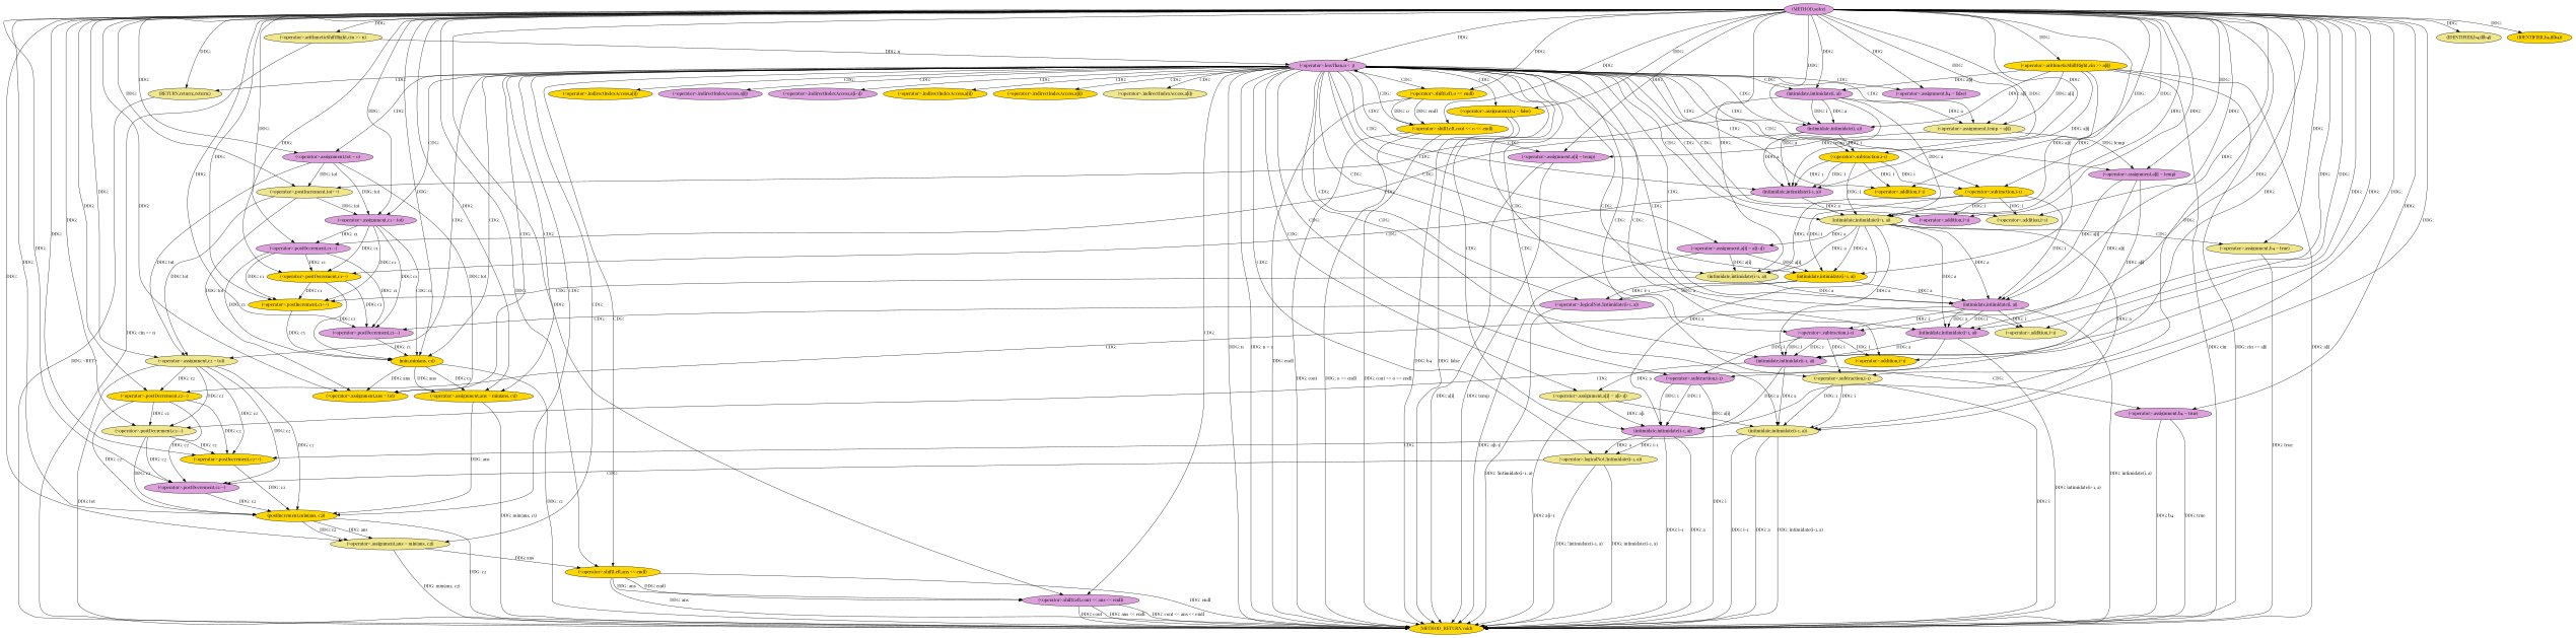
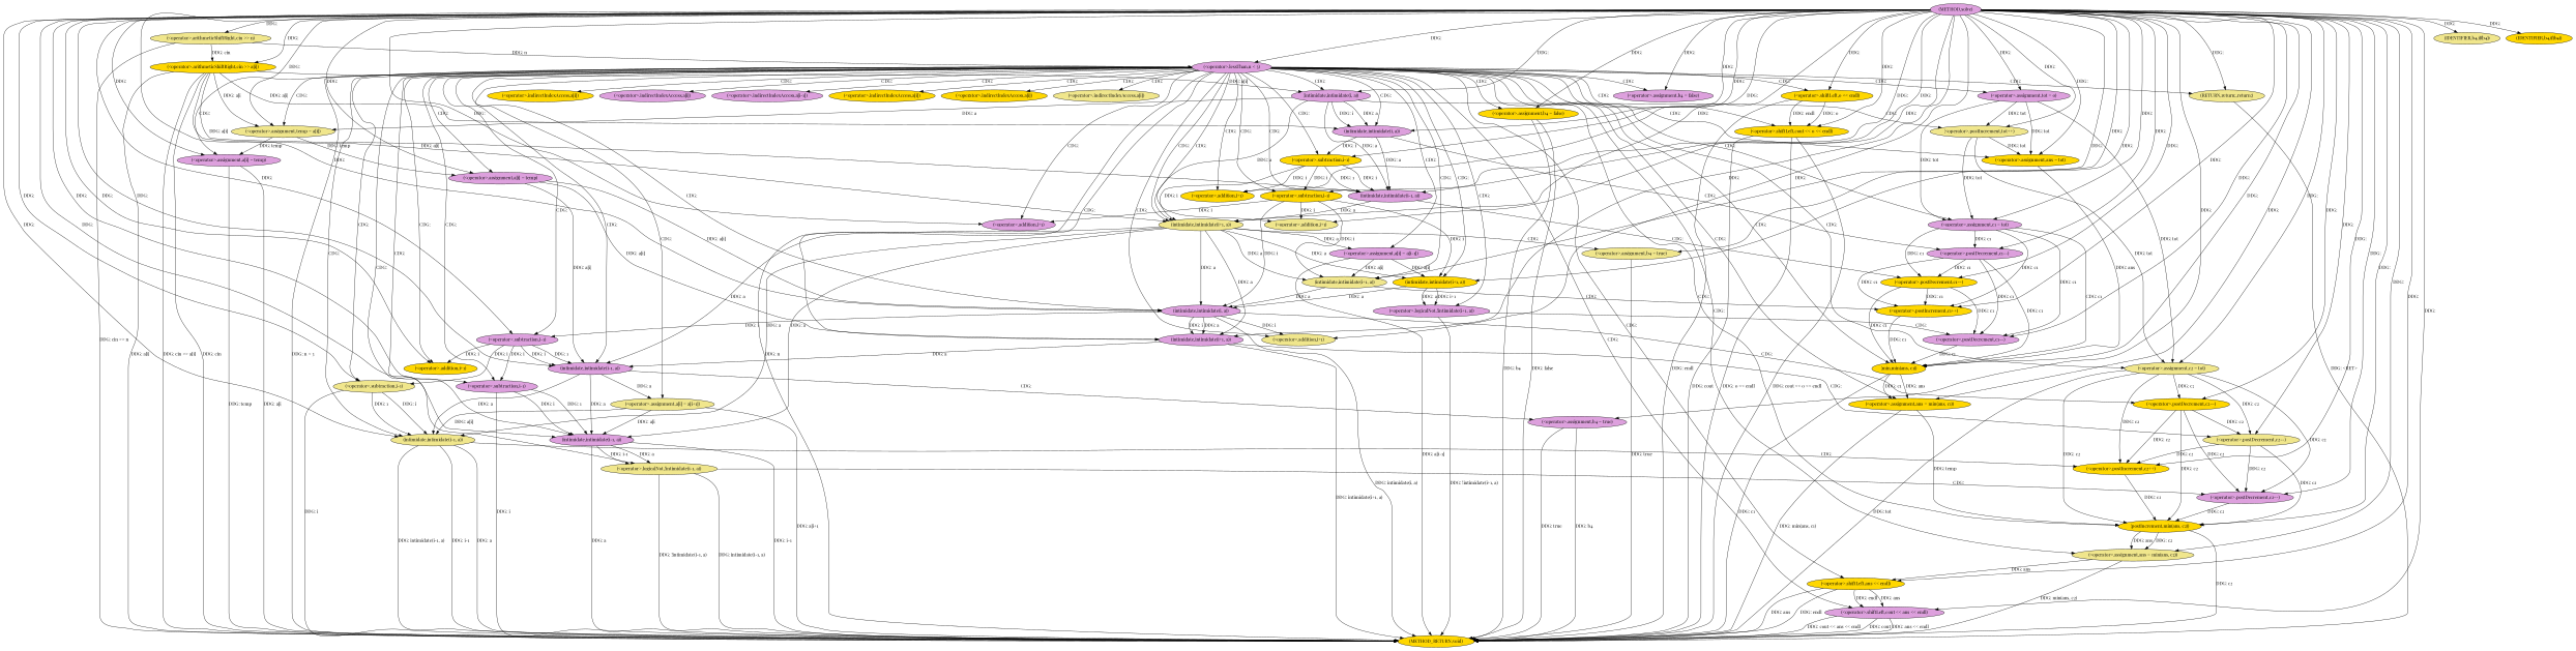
  digraph {
    fontname="Playfair Display"
    node [fillcolor=plum fontname="Playfair Display" style=filled]
    edge [fontname="Playfair Display"]
    n1 [label="(METHOD,solve)"]
    n2 [fillcolor=khaki label="(<operator>.arithmeticShiftRight,cin >> n)"]
    n3 [fillcolor=gold label="(<operator>.arithmeticShiftRight,cin >> a[i])"]
    n4 [label="(<operator>.assignment,tot = 0)"]
    n5 [fillcolor=gold label="(<operator>.assignment,ans = tot)"]
    n6 [label="(<operator>.shiftLeft,cout << ans << endl)"]
    n7 [label="(<operator>.lessThan,n < 3)"]
    n8 [fillcolor=khaki label="(<operator>.assignment,temp = a[i])"]
    n9 [label="(<operator>.assignment,c1 = tot)"]
    n10 [label="(<operator>.assignment,b4 = false)"]
    n11 [fillcolor=gold label="(<operator>.assignment,ans = min(ans, c1))"]
    n12 [fillcolor=khaki label="(<operator>.assignment,c2 = tot)"]
    n13 [label="(<operator>.assignment,a[i] = temp)"]
    n14 [fillcolor=gold label="(<operator>.assignment,b4 = false)"]
    n15 [fillcolor=khaki label="(<operator>.assignment,ans = min(ans, c2))"]
    n16 [label="(<operator>.assignment,a[i] = temp)"]
    n17 [fillcolor=gold label="(<operator>.shiftLeft,cout << 0 << endl)"]
    n18 [fillcolor=khaki label="(RETURN,return;,return;)"]
    n19 [label="(intimidate,intimidate(i, a))"]
    n20 [fillcolor=khaki label="(<operator>.postIncrement,tot++)"]
    n21 [label="(intimidate,intimidate(i, a))"]
    n22 [label="(<operator>.postDecrement,c1--)"]
    n23 [label="(intimidate,intimidate(i-1, a))"]
    n24 [fillcolor=gold label="(<operator>.postDecrement,c1--)"]
    n25 [fillcolor=khaki label="(intimidate,intimidate(i+1, a))"]
    n26 [fillcolor=khaki label="(<operator>.assignment,b4 = true)"]
    n27 [fillcolor=khaki label="(IDENTIFIER,b4,if(b4))"]
    n28 [label="(intimidate,intimidate(i, a))"]
    n29 [fillcolor=gold label="(<operator>.postDecrement,c2--)"]
    n30 [label="(intimidate,intimidate(i+1, a))"]
    n31 [fillcolor=khaki label="(<operator>.postDecrement,c2--)"]
    n32 [label="(intimidate,intimidate(i-1, a))"]
    n33 [label="(<operator>.assignment,b4 = true)"]
    n34 [fillcolor=gold label="(IDENTIFIER,b4,if(b4))"]
    n35 [fillcolor=gold label="(<operator>.shiftLeft,ans << endl)"]
    n36 [fillcolor=gold label="(min,min(ans, c1))"]
    n37 [fillcolor=gold label="(postIncrement,min(ans, c2))"]
    n38 [fillcolor=gold label="(<operator>.shiftLeft,0 << endl)"]
    n39 [fillcolor=gold label="(<operator>.subtraction,i-1)"]
    n40 [fillcolor=gold label="(<operator>.addition,i+1)"]
    n41 [fillcolor=gold label="(<operator>.subtraction,i-1)"]
    n42 [label="(<operator>.postDecrement,c1--)"]
    n43 [fillcolor=khaki label="(<operator>.addition,i+1)"]
    n44 [label="(<operator>.subtraction,i-1)"]
    n45 [fillcolor=gold label="(<operator>.addition,i+1)"]
    n46 [label="(<operator>.postDecrement,c2--)"]
    n47 [fillcolor=khaki label="(intimidate,intimidate(i+1, a))"]
    n48 [fillcolor=gold label="(<operator>.postIncrement,c1++)"]
    n49 [fillcolor=khaki label="(intimidate,intimidate(i-1, a))"]
    n50 [fillcolor=gold label="(<operator>.postIncrement,c2++)"]
    n51 [fillcolor=gold label="(intimidate,intimidate(i+1, a))"]
    n52 [label="(intimidate,intimidate(i-1, a))"]
    n53 [label="(<operator>.addition,i+1)"]
    n54 [fillcolor=khaki label="(<operator>.addition,i+1)"]
    n55 [label="(<operator>.subtraction,i-1)"]
    n56 [fillcolor=khaki label="(<operator>.subtraction,i-1)"]
    n57 [fillcolor=gold label="(METHOD_RETURN,void)"]
    n58 [label="(<operator>.assignment,a[i] = a[i-1])"]
    n59 [fillcolor=khaki label="(<operator>.assignment,a[i] = a[i+1])"]
    n60 [label="(<operator>.logicalNot,!intimidate(i+1, a))"]
    n61 [fillcolor=khaki label="(<operator>.logicalNot,!intimidate(i-1, a))"]
    n62 [fillcolor=gold label="(<operator>.indirectIndexAccess,a[i])"]
    n63 [label="(<operator>.indirectIndexAccess,a[i])"]
    n64 [label="(<operator>.indirectIndexAccess,a[i-1])"]
    n65 [fillcolor=gold label="(<operator>.indirectIndexAccess,a[i])"]
    n66 [fillcolor=gold label="(<operator>.indirectIndexAccess,a[i])"]
    n67 [fillcolor=khaki label="(<operator>.indirectIndexAccess,a[i])"]
    n1 -> n2 [label="DDG: "]
    n1 -> n3 [label="DDG: "]
    n1 -> n4 [label="DDG: "]
    n1 -> n5 [label="DDG: "]
    n1 -> n6 [label="DDG: "]
    n1 -> n7 [label="DDG: "]
    n1 -> n8 [label="DDG: "]
    n1 -> n9 [label="DDG: "]
    n1 -> n10 [label="DDG: "]
    n1 -> n11 [label="DDG: "]
    n1 -> n12 [label="DDG: "]
    n1 -> n13 [label="DDG: "]
    n1 -> n14 [label="DDG: "]
    n1 -> n15 [label="DDG: "]
    n1 -> n16 [label="DDG: "]
    n1 -> n17 [label="DDG: "]
    n1 -> n18 [label="DDG: "]
    n1 -> n19 [label="DDG: "]
    n1 -> n20 [label="DDG: "]
    n1 -> n21 [label="DDG: "]
    n1 -> n22 [label="DDG: "]
    n1 -> n23 [label="DDG: "]
    n1 -> n24 [label="DDG: "]
    n1 -> n25 [label="DDG: "]
    n1 -> n26 [label="DDG: "]
    n1 -> n27 [label="DDG: "]
    n1 -> n28 [label="DDG: "]
    n1 -> n29 [label="DDG: "]
    n1 -> n30 [label="DDG: "]
    n1 -> n31 [label="DDG: "]
    n1 -> n32 [label="DDG: "]
    n1 -> n33 [label="DDG: "]
    n1 -> n34 [label="DDG: "]
    n1 -> n35 [label="DDG: "]
    n1 -> n36 [label="DDG: "]
    n1 -> n37 [label="DDG: "]
    n1 -> n38 [label="DDG: "]
    n1 -> n39 [label="DDG: "]
    n1 -> n40 [label="DDG: "]
    n1 -> n41 [label="DDG: "]
    n1 -> n42 [label="DDG: "]
    n1 -> n43 [label="DDG: "]
    n1 -> n44 [label="DDG: "]
    n1 -> n45 [label="DDG: "]
    n1 -> n46 [label="DDG: "]
    n1 -> n47 [label="DDG: "]
    n1 -> n48 [label="DDG: "]
    n1 -> n49 [label="DDG: "]
    n1 -> n50 [label="DDG: "]
    n1 -> n51 [label="DDG: "]
    n1 -> n52 [label="DDG: "]
    n1 -> n53 [label="DDG: "]
    n1 -> n54 [label="DDG: "]
    n1 -> n55 [label="DDG: "]
    n1 -> n56 [label="DDG: "]
+   n2 -> n3 [label="DDG: cin"]
    n2 -> n7 [label="DDG: n"]
    n2 -> n57 [label="DDG: cin >> n"]
    n3 -> n8 [label="DDG: a[i]"]
    n3 -> n19 [label="DDG: a[i]"]
    n3 -> n21 [label="DDG: a[i]"]
    n3 -> n23 [label="DDG: a[i]"]
    n3 -> n25 [label="DDG: a[i]"]
    n3 -> n57 [label="DDG: cin"]
    n3 -> n57 [label="DDG: a[i]"]
    n3 -> n57 [label="DDG: cin >> a[i]"]
    n4 -> n5 [label="DDG: tot"]
    n4 -> n9 [label="DDG: tot"]
    n4 -> n12 [label="DDG: tot"]
    n4 -> n20 [label="DDG: tot"]
-   n36 -> n5 [label="DDG: ans"]
+   n5 -> n36 [label="DDG: ans"]
    n6 -> n57 [label="DDG: cout"]
    n6 -> n57 [label="DDG: ans << endl"]
    n6 -> n57 [label="DDG: cout << ans << endl"]
    n7 -> n4 [label="CDG: "]
    n7 -> n5 [label="CDG: "]
    n7 -> n6 [label="CDG: "]
    n7 -> n8 [label="CDG: "]
    n7 -> n9 [label="CDG: "]
    n7 -> n10 [label="CDG: "]
    n7 -> n11 [label="CDG: "]
    n7 -> n12 [label="CDG: "]
    n7 -> n13 [label="CDG: "]
    n7 -> n14 [label="CDG: "]
    n7 -> n15 [label="CDG: "]
    n7 -> n16 [label="CDG: "]
-   n17 -> n7 [label="CDG: "]
+   n7 -> n17 [label="CDG: "]
    n7 -> n18 [label="CDG: "]
    n7 -> n19 [label="CDG: "]
    n7 -> n21 [label="CDG: "]
    n7 -> n23 [label="CDG: "]
    n7 -> n25 [label="CDG: "]
    n7 -> n28 [label="CDG: "]
    n7 -> n30 [label="CDG: "]
    n7 -> n32 [label="CDG: "]
    n7 -> n35 [label="CDG: "]
    n7 -> n36 [label="CDG: "]
    n7 -> n37 [label="CDG: "]
    n7 -> n38 [label="CDG: "]
    n7 -> n39 [label="CDG: "]
    n7 -> n40 [label="CDG: "]
    n7 -> n41 [label="CDG: "]
    n7 -> n43 [label="CDG: "]
    n7 -> n44 [label="CDG: "]
    n7 -> n45 [label="CDG: "]
    n7 -> n47 [label="CDG: "]
    n7 -> n49 [label="CDG: "]
    n7 -> n51 [label="CDG: "]
    n7 -> n52 [label="CDG: "]
    n7 -> n53 [label="CDG: "]
    n7 -> n54 [label="CDG: "]
    n7 -> n55 [label="CDG: "]
    n7 -> n56 [label="CDG: "]
    n7 -> n57 [label="DDG: n"]
    n7 -> n57 [label="DDG: n < 3"]
    n7 -> n58 [label="CDG: "]
    n7 -> n59 [label="CDG: "]
    n7 -> n60 [label="CDG: "]
    n7 -> n61 [label="CDG: "]
    n7 -> n62 [label="CDG: "]
    n7 -> n63 [label="CDG: "]
    n7 -> n64 [label="CDG: "]
    n7 -> n65 [label="CDG: "]
    n7 -> n66 [label="CDG: "]
    n7 -> n67 [label="CDG: "]
    n8 -> n13 [label="DDG: temp"]
    n8 -> n16 [label="DDG: temp"]
    n9 -> n22 [label="DDG: c1"]
    n9 -> n24 [label="DDG: c1"]
    n9 -> n36 [label="CDG: c1"]
    n9 -> n42 [label="DDG: c1"]
    n9 -> n48 [label="DDG: c1"]
-   n11 -> n37 [label="DDG: ans"]
+   n11 -> n37 [label="DDG: temp"]
    n11 -> n57 [label="DDG: min(ans, c1)"]
    n12 -> n29 [label="DDG: c2"]
    n12 -> n31 [label="DDG: c2"]
    n12 -> n37 [label="DDG: c2"]
    n12 -> n46 [label="DDG: c2"]
    n12 -> n50 [label="DDG: c2"]
    n12 -> n57 [label="DDG: tot"]
    n13 -> n28 [label="DDG: a[i]"]
    n13 -> n30 [label="DDG: a[i]"]
    n13 -> n32 [label="DDG: a[i]"]
    n14 -> n57 [label="DDG: b4"]
    n14 -> n57 [label="DDG: false"]
    n15 -> n35 [label="DDG: ans"]
    n15 -> n57 [label="DDG: min(ans, c2)"]
    n16 -> n57 [label="DDG: a[i]"]
    n16 -> n57 [label="DDG: temp"]
    n17 -> n57 [label="DDG: cout"]
    n17 -> n57 [label="DDG: 0 << endl"]
    n17 -> n57 [label="DDG: cout << 0 << endl"]
    n18 -> n57 [label="DDG: <RET>"]
    n19 -> n8 [label="DDG: a"]
    n19 -> n20 [label="CDG: "]
    n19 -> n21 [label="DDG: i"]
    n19 -> n21 [label="DDG: a"]
    n19 -> n23 [label="DDG: a"]
    n19 -> n25 [label="DDG: a"]
    n20 -> n5 [label="DDG: tot"]
    n20 -> n9 [label="DDG: tot"]
    n20 -> n12 [label="DDG: tot"]
    n21 -> n22 [label="CDG: "]
    n21 -> n23 [label="DDG: a"]
    n21 -> n39 [label="DDG: i"]
    n22 -> n24 [label="DDG: c1"]
    n22 -> n36 [label="DDG: c1"]
    n22 -> n42 [label="DDG: c1"]
    n22 -> n48 [label="DDG: c1"]
    n23 -> n24 [label="CDG: "]
    n23 -> n25 [label="DDG: a"]
    n24 -> n36 [label="DDG: c1"]
    n24 -> n42 [label="DDG: c1"]
    n24 -> n48 [label="DDG: c1"]
    n25 -> n26 [label="CDG: "]
    n25 -> n28 [label="DDG: a"]
    n25 -> n30 [label="DDG: a"]
    n25 -> n32 [label="DDG: a"]
    n25 -> n47 [label="DDG: a"]
    n25 -> n49 [label="DDG: a"]
    n25 -> n51 [label="DDG: a"]
    n25 -> n52 [label="DDG: a"]
    n25 -> n58 [label="DDG: a"]
    n26 -> n57 [label="DDG: true"]
    n28 -> n29 [label="CDG: "]
    n28 -> n30 [label="DDG: a"]
    n28 -> n30 [label="DDG: i"]
    n28 -> n43 [label="DDG: i"]
    n28 -> n44 [label="DDG: i"]
    n28 -> n57 [label="DDG: intimidate(i, a)"]
    n29 -> n31 [label="DDG: c2"]
    n29 -> n37 [label="DDG: c2"]
    n29 -> n46 [label="DDG: c2"]
    n29 -> n50 [label="DDG: c2"]
    n30 -> n31 [label="CDG: "]
    n30 -> n32 [label="DDG: a"]
    n30 -> n57 [label="DDG: intimidate(i+1, a)"]
    n31 -> n37 [label="DDG: c2"]
    n31 -> n46 [label="DDG: c2"]
    n31 -> n50 [label="DDG: c2"]
    n32 -> n33 [label="CDG: "]
    n32 -> n49 [label="DDG: a"]
    n32 -> n52 [label="DDG: a"]
    n32 -> n59 [label="DDG: a"]
    n33 -> n57 [label="DDG: b4"]
    n33 -> n57 [label="DDG: true"]
    n35 -> n6 [label="DDG: endl"]
    n35 -> n6 [label="DDG: ans"]
    n35 -> n57 [label="DDG: ans"]
    n35 -> n57 [label="DDG: endl"]
    n36 -> n11 [label="DDG: ans"]
    n36 -> n11 [label="DDG: c1"]
    n36 -> n57 [label="DDG: c1"]
    n37 -> n15 [label="DDG: ans"]
    n37 -> n15 [label="DDG: c2"]
    n37 -> n57 [label="DDG: c2"]
    n38 -> n17 [label="DDG: 0"]
    n38 -> n17 [label="DDG: endl"]
    n38 -> n57 [label="DDG: endl"]
    n39 -> n23 [label="DDG: i"]
    n39 -> n23 [label="DDG: 1"]
    n39 -> n25 [label="DDG: i"]
    n39 -> n40 [label="DDG: i"]
    n39 -> n41 [label="DDG: i"]
    n41 -> n28 [label="DDG: i"]
    n41 -> n47 [label="DDG: i"]
    n41 -> n51 [label="DDG: i"]
    n41 -> n53 [label="DDG: i"]
    n41 -> n54 [label="DDG: i"]
    n42 -> n36 [label="DDG: c1"]
    n44 -> n32 [label="DDG: 1"]
    n44 -> n32 [label="DDG: i"]
    n44 -> n45 [label="DDG: i"]
    n44 -> n55 [label="DDG: i"]
    n44 -> n56 [label="DDG: i"]
    n46 -> n37 [label="DDG: c2"]
    n47 -> n28 [label="DDG: a"]
    n47 -> n48 [label="CDG: "]
-   n48 -> n36 [label="DDG: c5"]
+   n48 -> n36 [label="DDG: c1"]
    n49 -> n50 [label="CDG: "]
    n49 -> n57 [label="DDG: i-1"]
    n49 -> n57 [label="DDG: a"]
    n49 -> n57 [label="DDG: intimidate(i-1, a)"]
    n50 -> n37 [label="DDG: c2"]
    n51 -> n28 [label="DDG: a"]
    n51 -> n60 [label="DDG: a"]
    n51 -> n60 [label="DDG: i+1"]
    n52 -> n57 [label="DDG: i-1"]
    n52 -> n57 [label="DDG: a"]
    n52 -> n61 [label="DDG: a"]
    n52 -> n61 [label="DDG: i-1"]
    n55 -> n52 [label="DDG: i"]
    n55 -> n52 [label="DDG: 1"]
    n55 -> n57 [label="DDG: i"]
    n56 -> n49 [label="DDG: i"]
    n56 -> n49 [label="DDG: 1"]
    n56 -> n57 [label="DDG: i"]
    n58 -> n47 [label="DDG: a[i]"]
    n58 -> n51 [label="DDG: a[i]"]
    n58 -> n57 [label="DDG: a[i-1]"]
    n59 -> n49 [label="DDG: a[i]"]
    n59 -> n52 [label="DDG: a[i]"]
    n59 -> n57 [label="DDG: a[i+1]"]
    n60 -> n42 [label="CDG: "]
    n60 -> n57 [label="DDG: !intimidate(i+1, a)"]
    n61 -> n46 [label="CDG: "]
    n61 -> n57 [label="DDG: intimidate(i-1, a)"]
    n61 -> n57 [label="DDG: !intimidate(i-1, a)"]
  }
